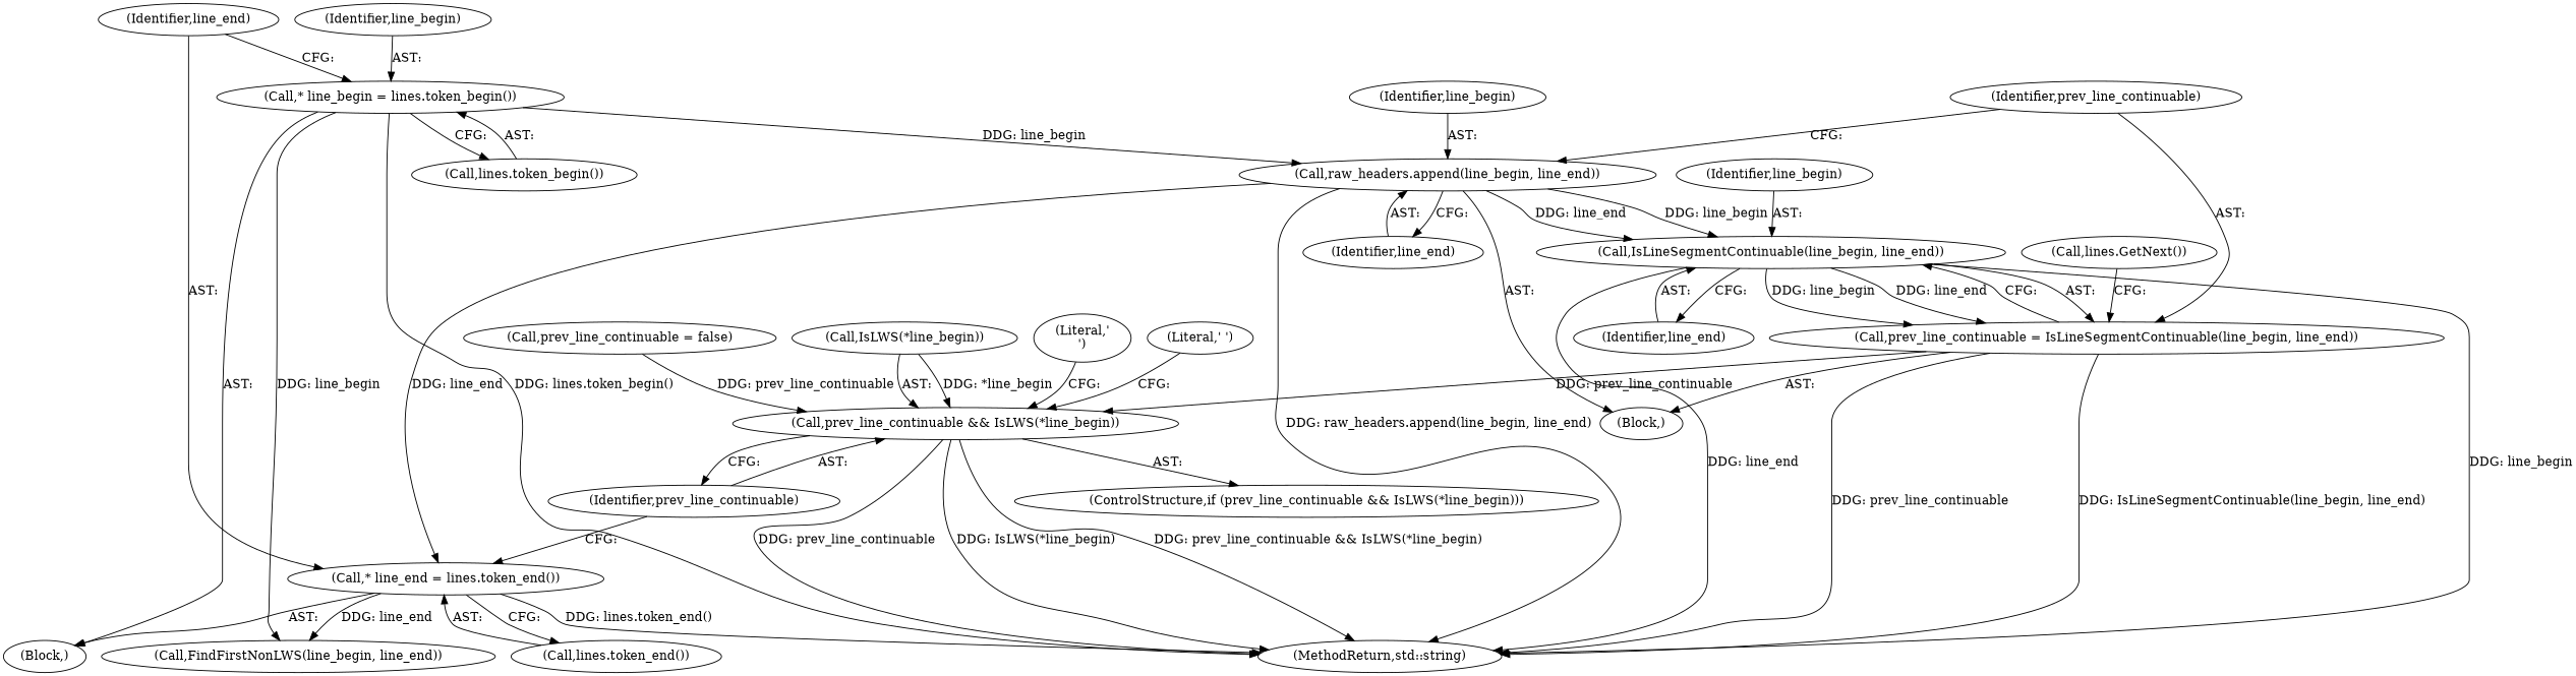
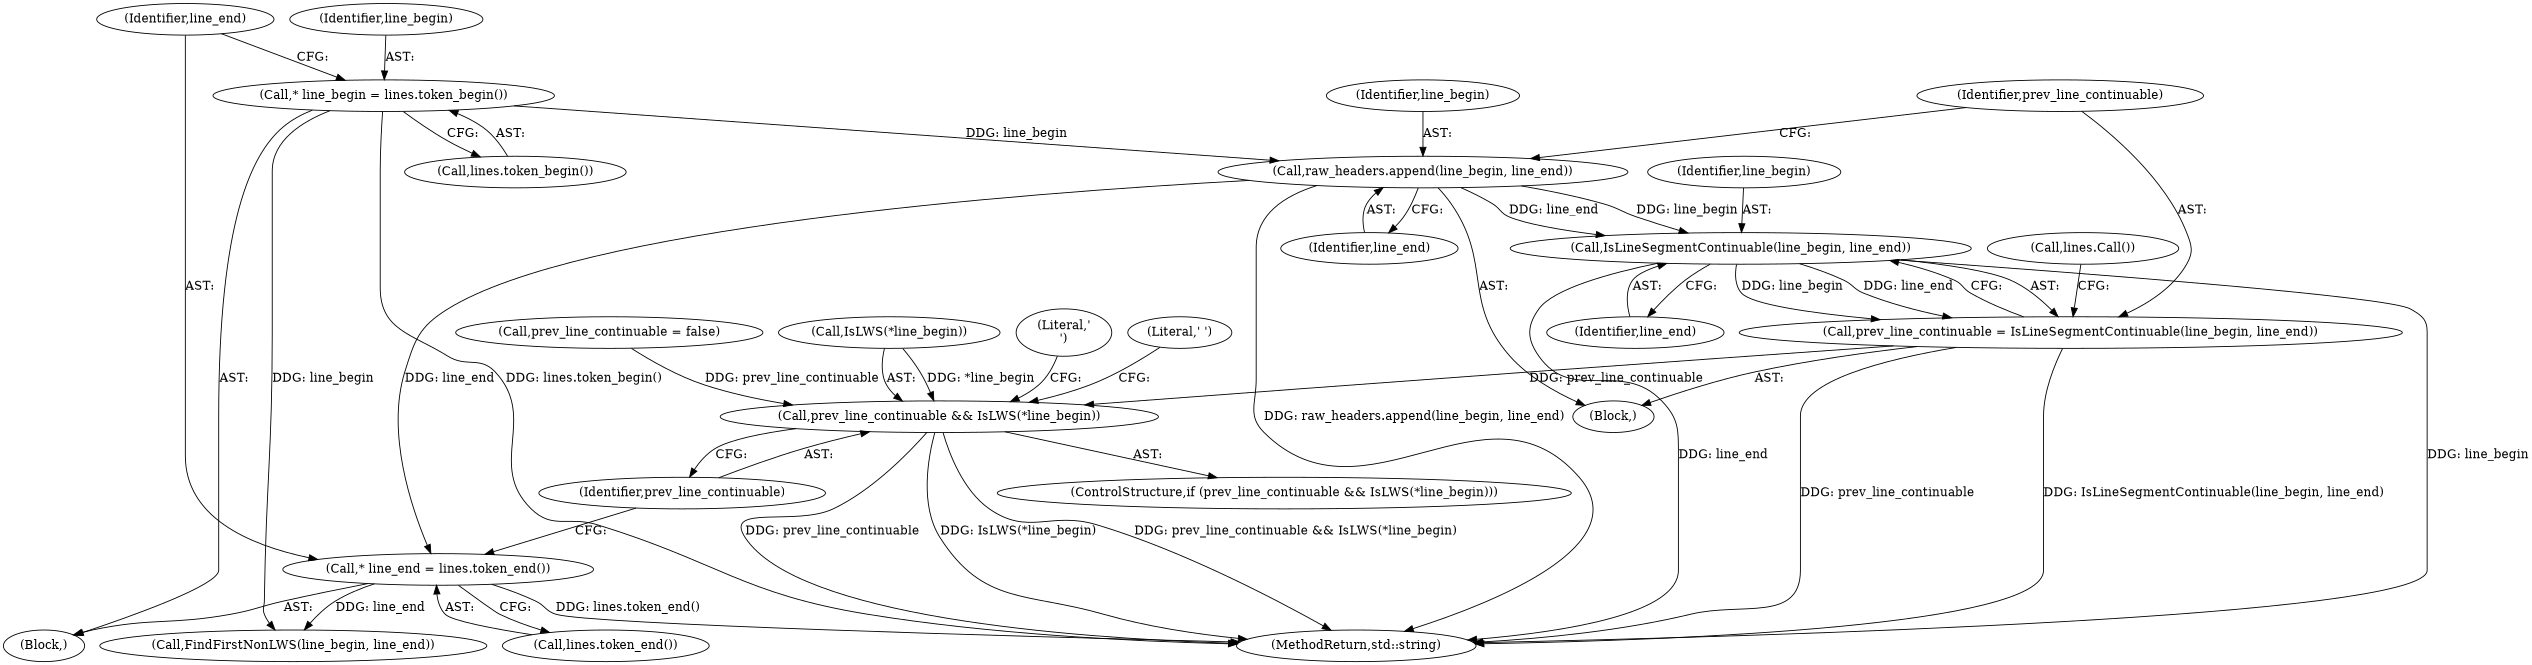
  digraph {
    n1 [label="(Call,raw_headers.append(line_begin, line_end))"]
    n2 [label="(Call,IsLineSegmentContinuable(line_begin, line_end))"]
    n3 [label="(Identifier,line_end)"]
    n4 [label="(MethodReturn,std::string)"]
    n5 [label="(Block,)"]
    n6 [label="(Call,* line_end = lines.token_end())"]
    n7 [label="(Call,prev_line_continuable = IsLineSegmentContinuable(line_begin, line_end))"]
    n8 [label="(Identifier,line_end)"]
    n9 [label="(Call,* line_begin = lines.token_begin())"]
    n10 [label="(Call,lines.token_begin())"]
    n11 [label="(Block,)"]
    n12 [label="(Call,FindFirstNonLWS(line_begin, line_end))"]
    n13 [label="(Call,lines.token_end())"]
    n14 [label="(Call,prev_line_continuable && IsLWS(*line_begin))"]
    n15 [label="(ControlStructure,if (prev_line_continuable && IsLWS(*line_begin)))"]
    n16 [label="(Identifier,prev_line_continuable)"]
    n17 [label="(Call,IsLWS(*line_begin))"]
    n18 [label="(Identifier,line_begin)"]
    n19 [label="(Identifier,prev_line_continuable)"]
    n20 [label="(Identifier,line_end)"]
    n21 [label="(Literal,'\n')"]
    n22 [label="(Literal,' ')"]
    n23 [label="(Call,prev_line_continuable = false)"]
    n24 [label="(Identifier,line_begin)"]
    n25 [label="(Identifier,line_begin)"]
-   n26 [label="(Call,lines.GetNext())"]
+   n26 [label="(Call,lines.Call())"]
    n1 -> n2 [label="DDG: line_begin"]
    n1 -> n2 [label="DDG: line_end"]
    n1 -> n3 [label="CFG: "]
    n1 -> n4 [label="DDG: raw_headers.append(line_begin, line_end)"]
    n1 -> n5 [label="AST: "]
    n1 -> n6 [label="DDG: line_end"]
    n2 -> n4 [label="DDG: line_begin"]
    n2 -> n4 [label="DDG: line_end"]
    n2 -> n7 [label="AST: "]
    n2 -> n7 [label="DDG: line_begin"]
    n2 -> n7 [label="DDG: line_end"]
    n2 -> n8 [label="CFG: "]
    n3 -> n1 [label="AST: "]
    n6 -> n4 [label="DDG: lines.token_end()"]
    n6 -> n11 [label="AST: "]
    n6 -> n12 [label="DDG: line_end"]
    n6 -> n13 [label="CFG: "]
    n7 -> n2 [label="CFG: "]
    n7 -> n4 [label="DDG: IsLineSegmentContinuable(line_begin, line_end)"]
    n7 -> n4 [label="DDG: prev_line_continuable"]
    n7 -> n5 [label="AST: "]
    n7 -> n14 [label="DDG: prev_line_continuable"]
    n8 -> n2 [label="AST: "]
    n9 -> n1 [label="DDG: line_begin"]
    n9 -> n4 [label="DDG: lines.token_begin()"]
    n9 -> n10 [label="CFG: "]
    n9 -> n11 [label="AST: "]
    n9 -> n12 [label="DDG: line_begin"]
    n10 -> n9 [label="AST: "]
    n13 -> n6 [label="AST: "]
    n14 -> n4 [label="DDG: prev_line_continuable"]
    n14 -> n4 [label="DDG: IsLWS(*line_begin)"]
    n14 -> n4 [label="DDG: prev_line_continuable && IsLWS(*line_begin)"]
    n14 -> n15 [label="AST: "]
    n14 -> n16 [label="CFG: "]
    n16 -> n6 [label="CFG: "]
    n16 -> n14 [label="AST: "]
    n17 -> n14 [label="AST: "]
    n17 -> n14 [label="DDG: *line_begin"]
    n18 -> n1 [label="AST: "]
    n19 -> n1 [label="CFG: "]
    n19 -> n7 [label="AST: "]
    n20 -> n6 [label="AST: "]
    n20 -> n9 [label="CFG: "]
    n21 -> n14 [label="CFG: "]
    n22 -> n14 [label="CFG: "]
    n23 -> n14 [label="DDG: prev_line_continuable"]
    n24 -> n9 [label="AST: "]
    n25 -> n2 [label="AST: "]
    n26 -> n7 [label="CFG: "]
  }
